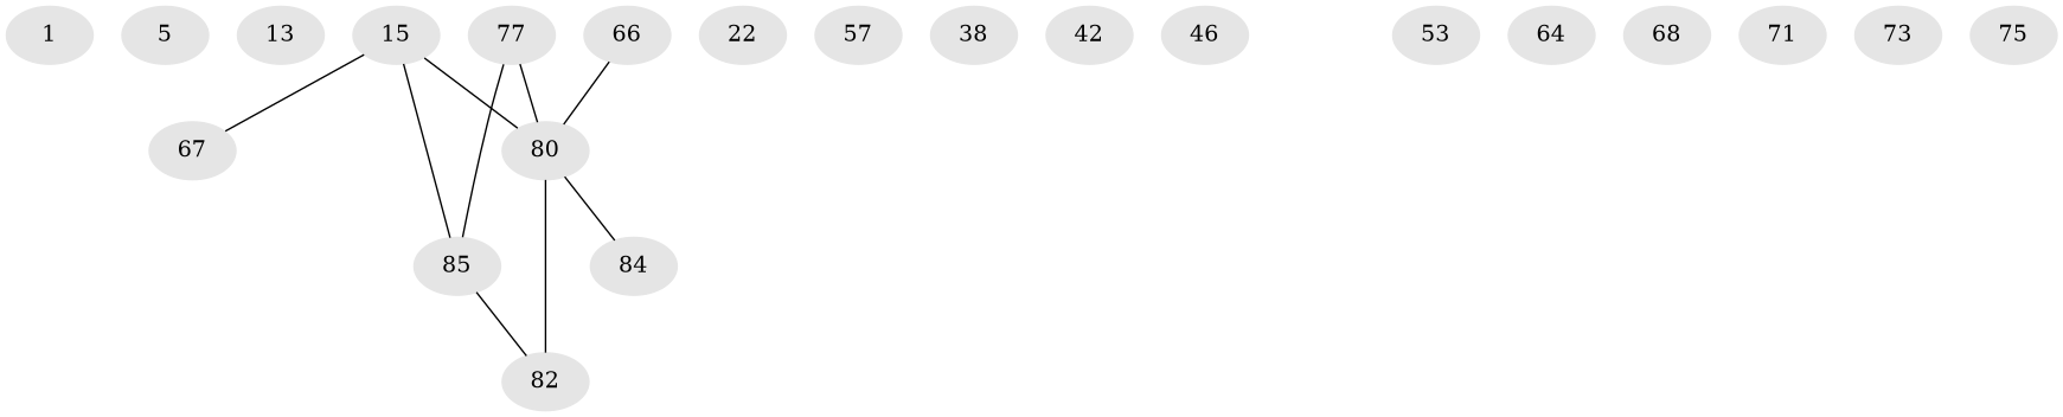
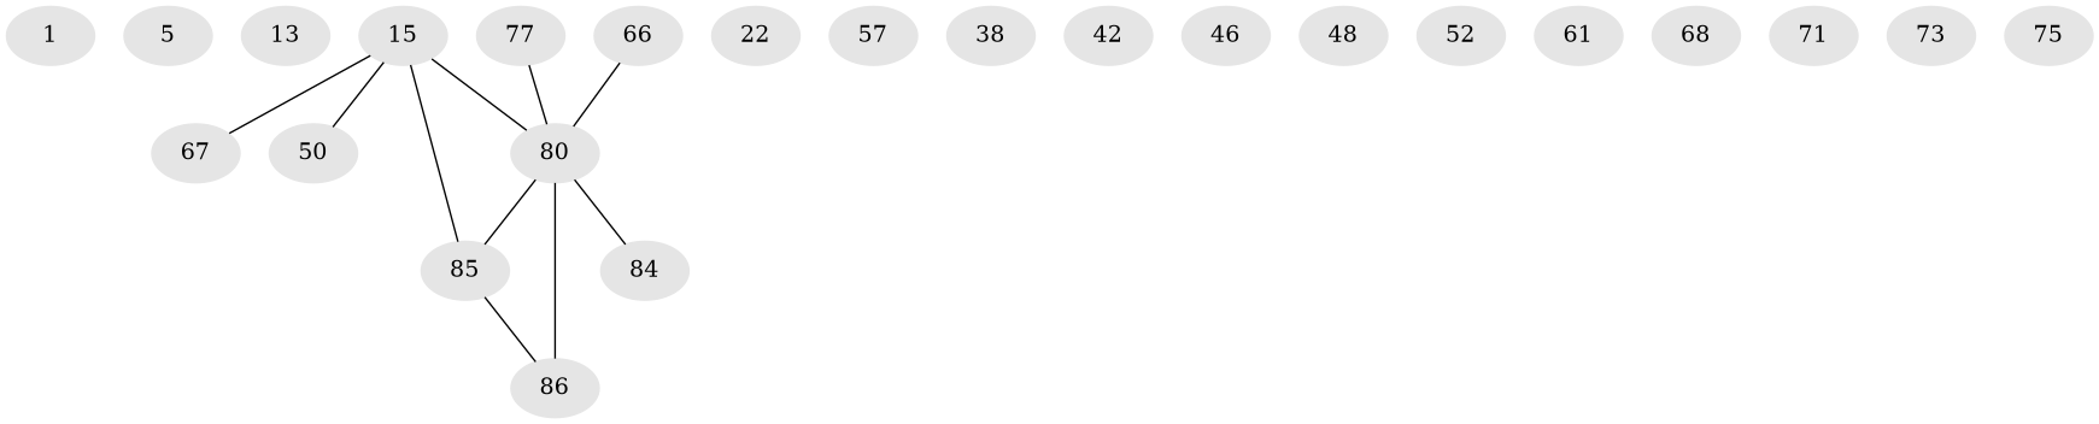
  graph {
    node [color=gray90 style=filled]
    1
    5
    13
    n4 [label=15 super="+7"]
+   50
    67
    80 [super="+15+21+23+31+70+61+62"]
    85 [super="+74+82+57+81"]
    84 [super="+16+49"]
-   86 [super="+78+83+76+79" label=82]
+   86 [super="+78+83+76+79"]
    22
    n12 [label=57]
    38
    42 [super="+9"]
    46 [super="+30"]
-   53
-   64
+   48 [super="+28"]
+   53 [label=52]
+   64 [label=61]
    66 [super="+40"]
    68
    71
    73 [super="+65"]
    75
    77 [super="+69"]
+   n4 -- 50
    n4 -- 67
    n4 -- 80 [weight=3]
    n4 -- 85 [weight=2]
    80 -- 84
    80 -- 86 [weight=3]
    85 -- 86
    66 -- 80
    77 -- 80
-   77 -- 85 [weight=2]
+   80 -- 85 [weight=2]
  }
